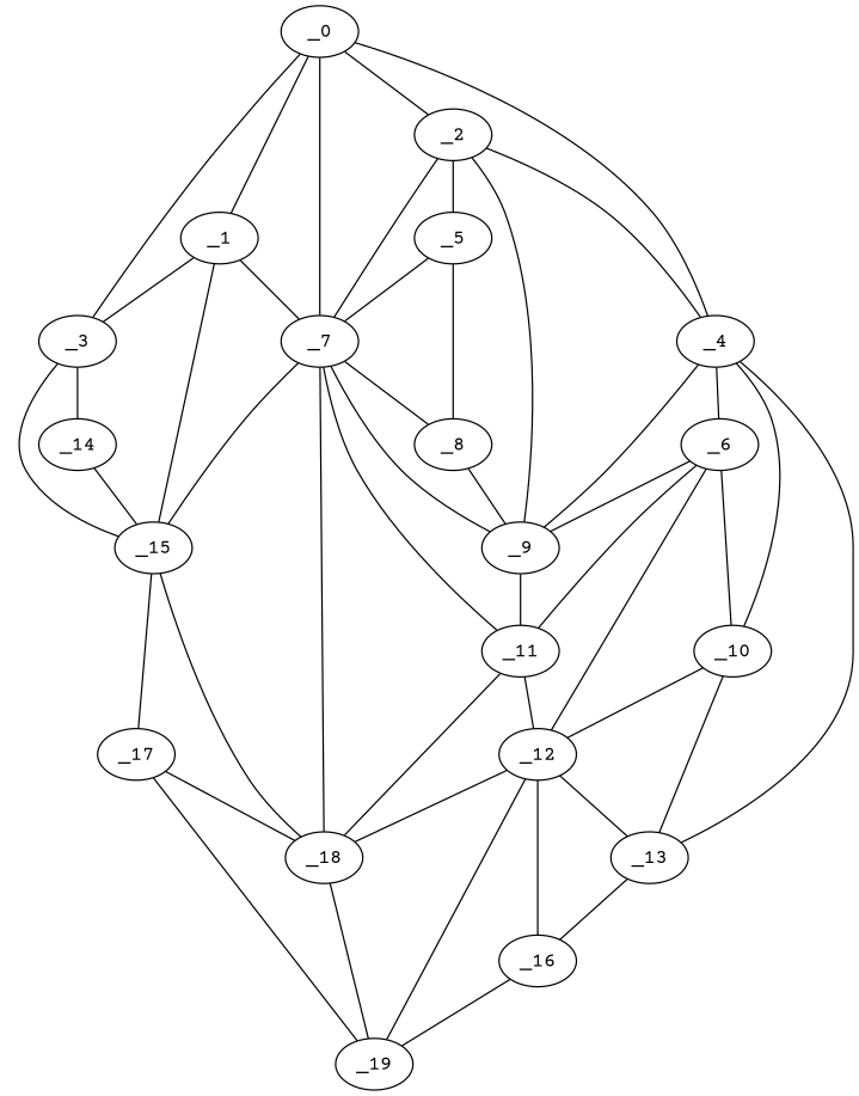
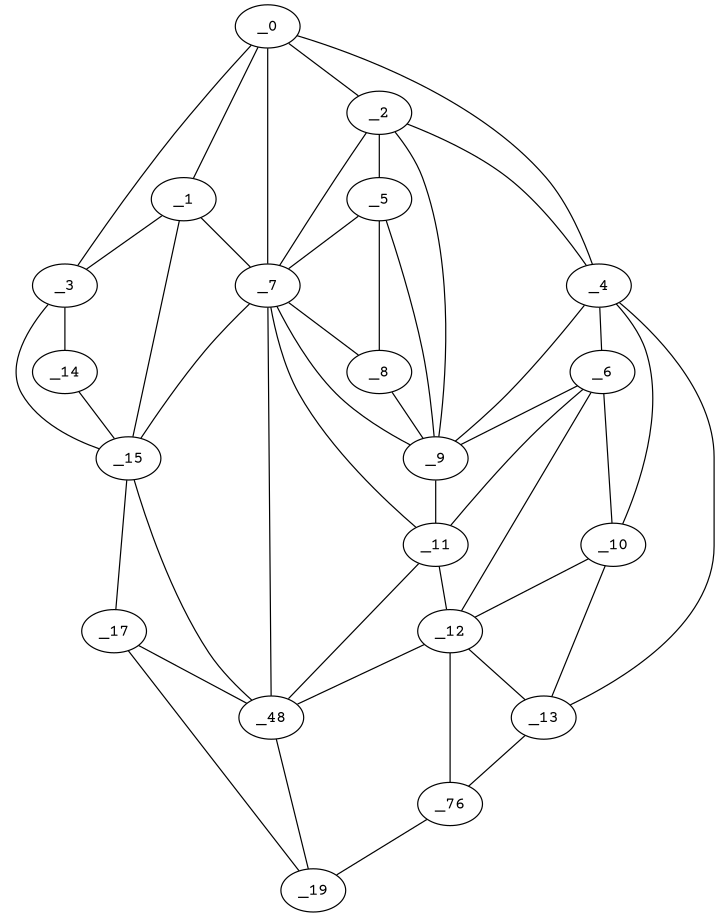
  graph {
    fontname="Courier Prime"
    node [fontname="Courier Prime" x=46 y=117]
    edge [fontname="Courier Prime" valence=2]
    _0 [x=40 y=41]
    _1 [y=34]
    _2 [y=71]
    _3 [x=49 y=7]
    _4 [x=49 y=94]
    _7 [x=57 y=60]
    _15 [x=83 y=32]
    _5 [x=52 y=69]
    _9 [x=61 y=76]
    _14 [x=78 y=6]
    _6 [x=56 y=95]
    _10 [x=64 y=100]
    _13 [x=75 y=113]
    _8 [x=57 y=70]
    _11 [x=66 y=79]
-   _18 [x=90 y=48]
+   _18 [x=90 y=48 label=_48]
    _17 [x=90 y=39]
    _12 [x=70 y=93]
-   _16 [x=84]
+   _16 [x=84 label=_76]
    _19 [x=92]
    _0 -- _1 [valence=1]
    _0 -- _2
    _0 -- _3 [valence=1]
    _0 -- _4 [valence=1]
    _0 -- _7 [valence=1]
    _1 -- _3 [valence=1]
    _1 -- _7
    _1 -- _15
    _2 -- _4
    _2 -- _7
    _2 -- _5 [valence=1]
    _2 -- _9
    _3 -- _15
    _3 -- _14 [valence=1]
    _4 -- _9
    _4 -- _6
    _4 -- _10
    _4 -- _13 [valence=1]
    _7 -- _15 [valence=1]
    _7 -- _9
    _7 -- _8
    _7 -- _11
    _7 -- _18 [valence=1]
    _15 -- _18
    _15 -- _17
    _5 -- _7
+   _5 -- _9
    _5 -- _8 [valence=1]
    _9 -- _11
    _14 -- _15 [valence=1]
    _6 -- _9 [valence=1]
    _6 -- _10
    _6 -- _11
    _6 -- _12
    _10 -- _13
    _10 -- _12
    _13 -- _16 [valence=1]
    _8 -- _9
    _11 -- _18
    _11 -- _12 [valence=1]
    _18 -- _19
    _17 -- _18 [valence=1]
    _17 -- _19 [valence=1]
    _12 -- _13
    _12 -- _18
    _12 -- _16
-   _12 -- _19
    _16 -- _19 [valence=1]
  }
